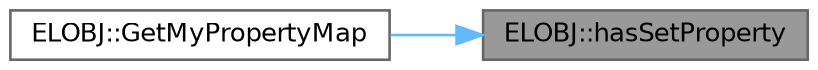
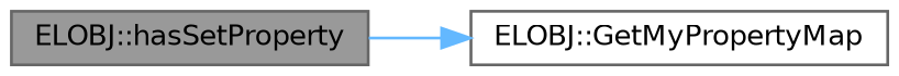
  digraph {
    rankdir=LR
    node [fontname=Helvetica fontsize=10 shape=box style=filled]
    n1 [color=gray40 fillcolor=grey60 fontcolor=black height=0.2 label="ELOBJ::hasSetProperty" width=0.4]
    n2 [color=grey40 fillcolor=white height=0.2 label="ELOBJ::GetMyPropertyMap" width=0.4]
-   n2 -> n1 [color=steelblue1 fontname=Helvetica fontsize=10 labelfontname=Helvetica labelfontsize=10 style=solid]
+   n1 -> n2 [color=steelblue1 fontname=Helvetica fontsize=10 labelfontname=Helvetica labelfontsize=10 style=solid]
  }
